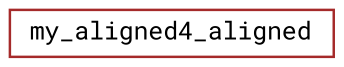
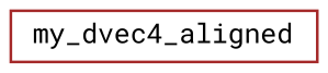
  digraph {
    rankdir=TB
    fontname="Roboto Mono"
-   n1 [color=brown fillcolor=white fontname="Roboto Mono" fontsize=10 height=0.2 label=my_aligned4_aligned shape=box style=filled width=0.4]
+   n1 [color=brown fillcolor=white fontname="Roboto Mono" fontsize=10 height=0.2 label=my_dvec4_aligned shape=box style=filled width=0.4]
  }
